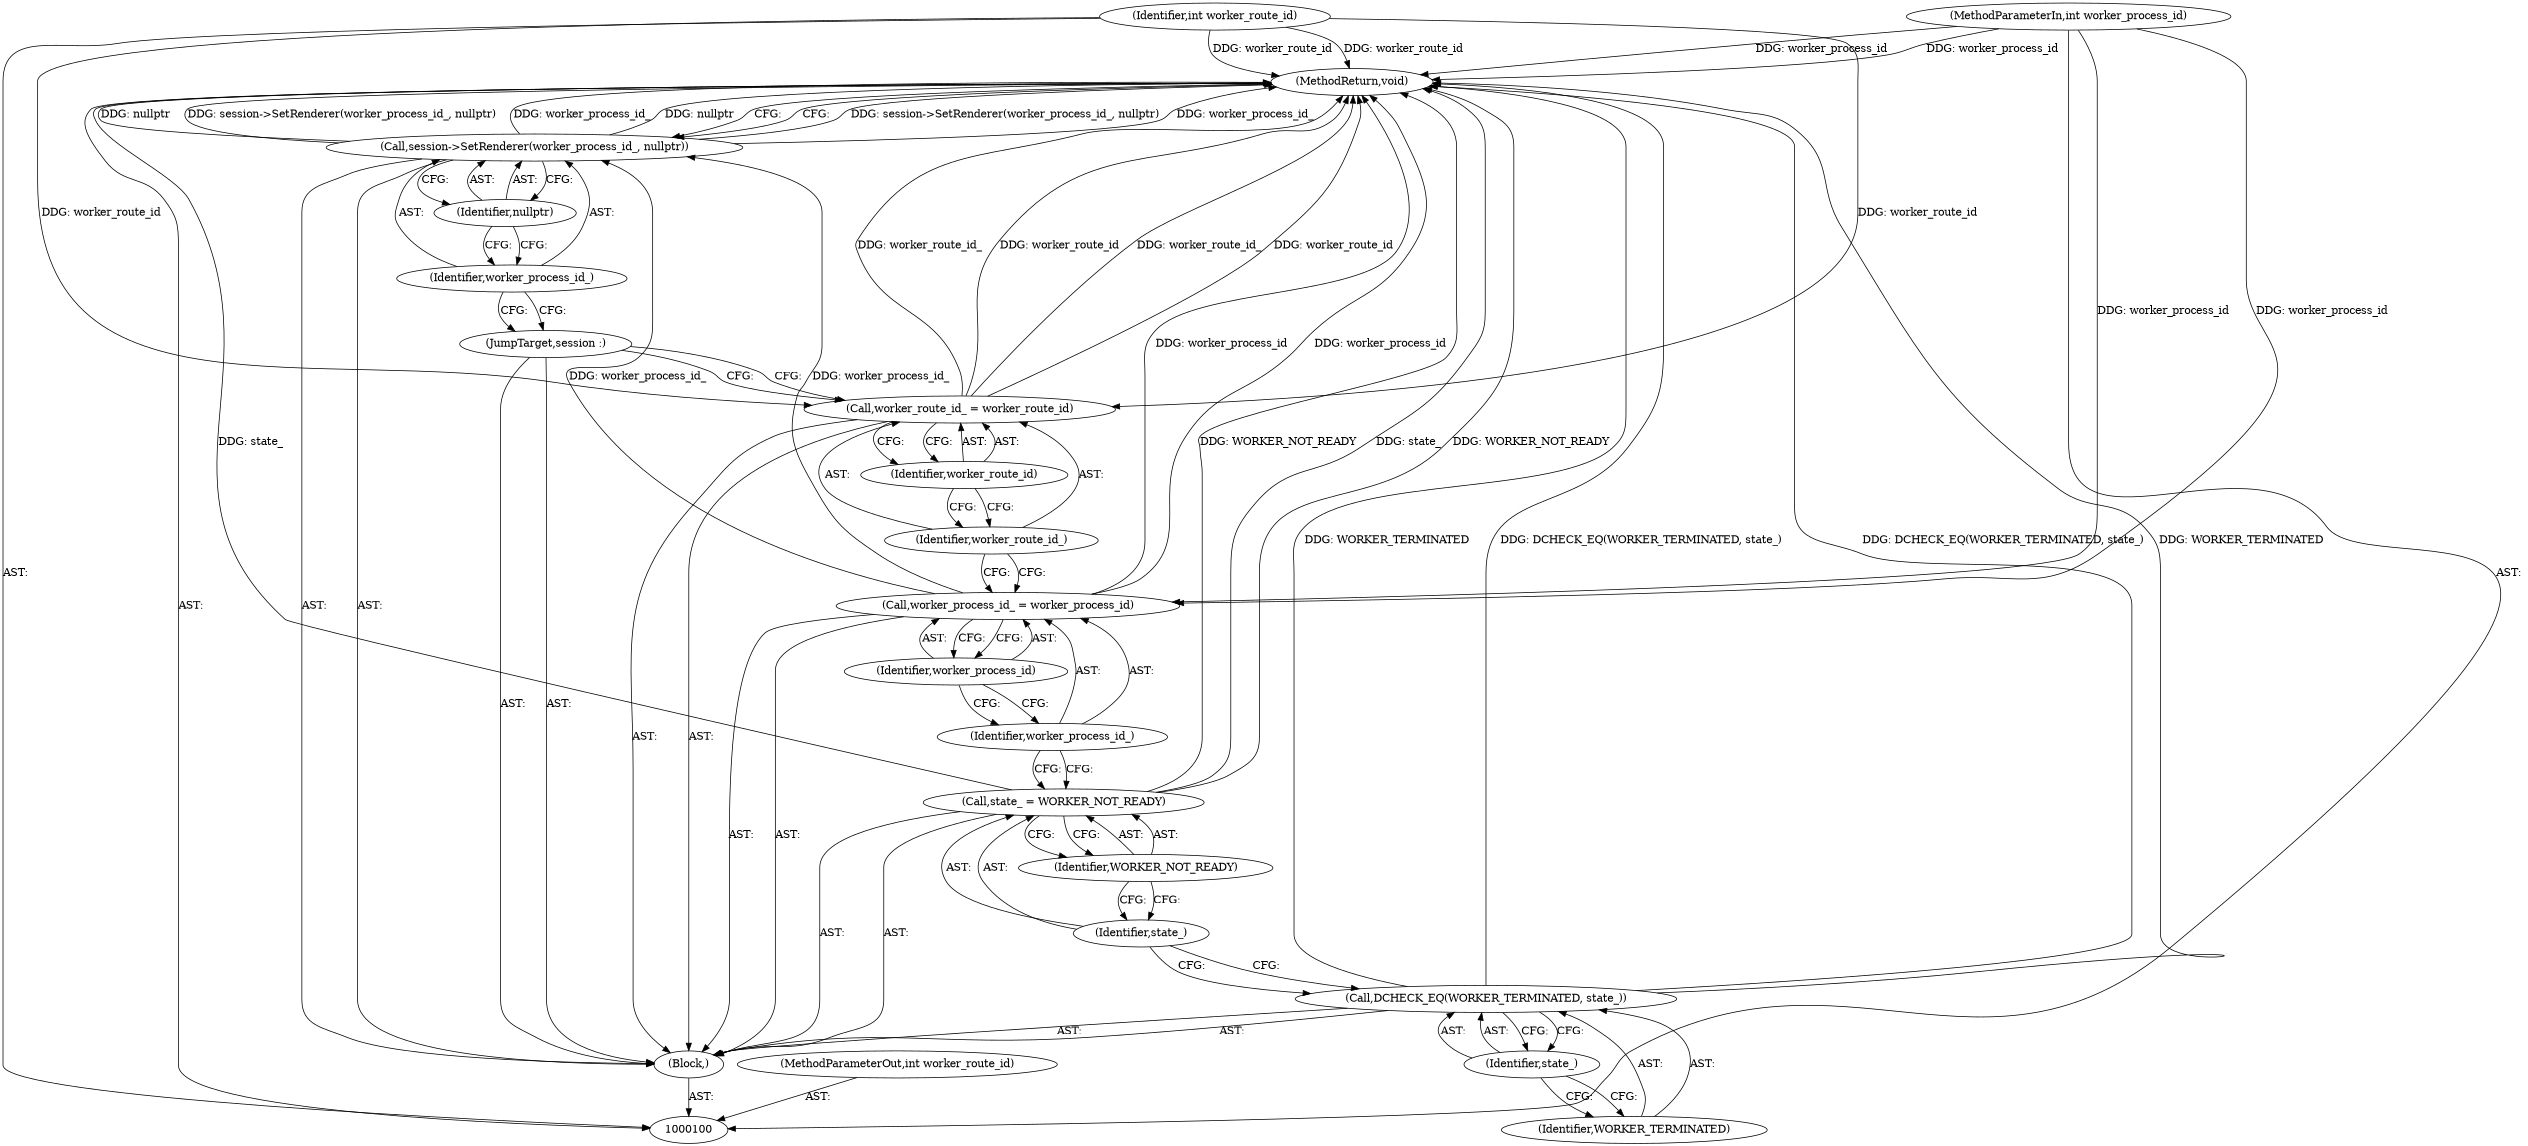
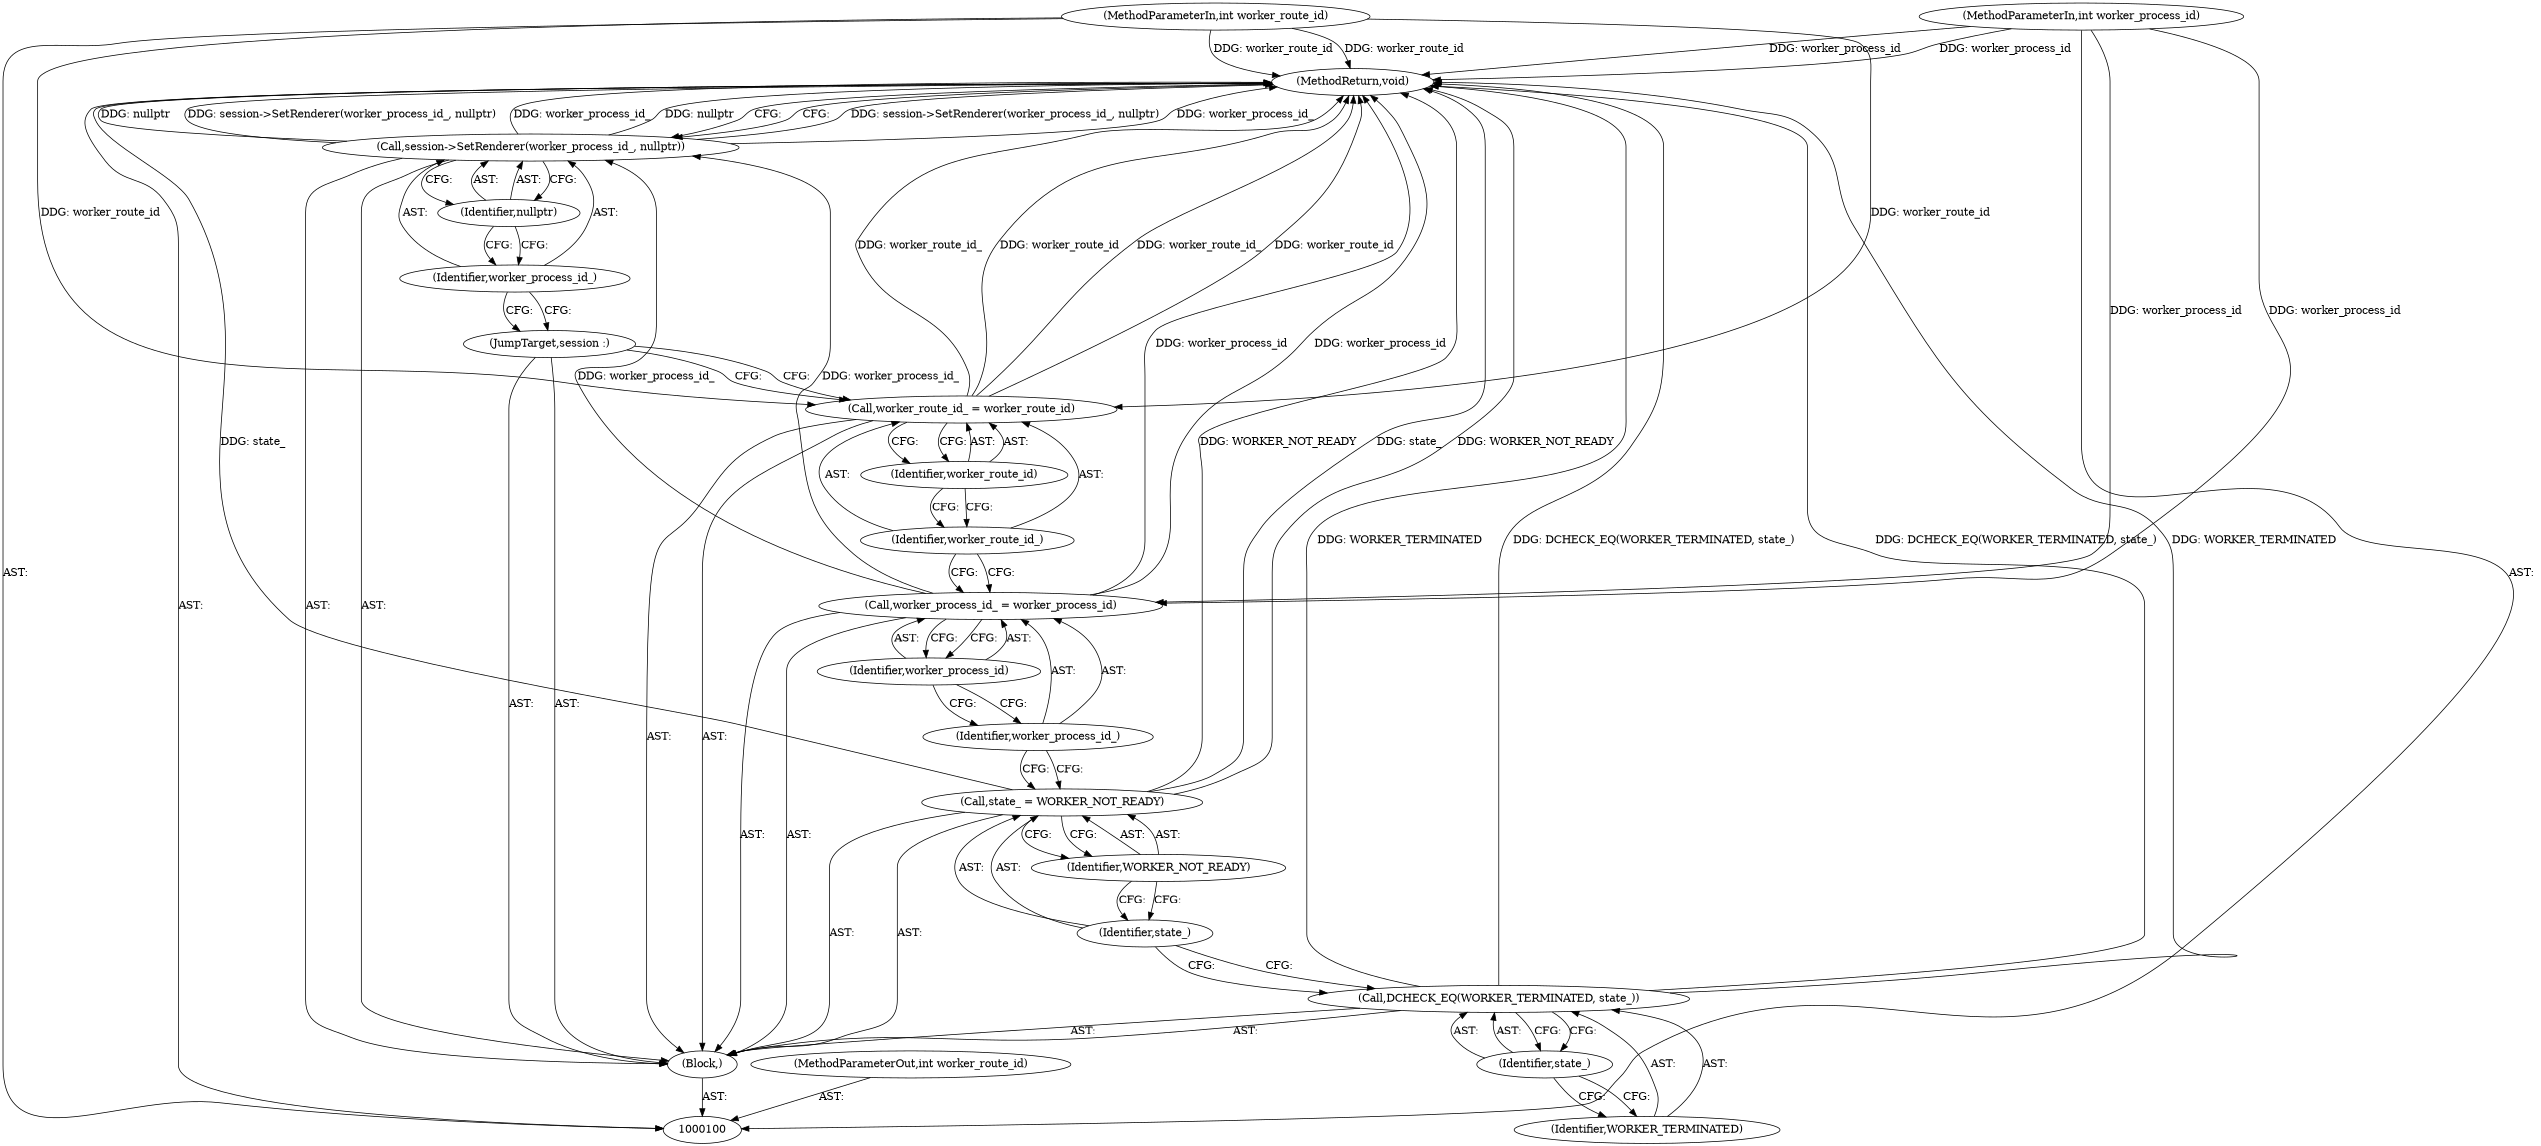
  digraph {
    n1 [label="(MethodReturn,void)"]
    n2 [label="(Call,session->SetRenderer(worker_process_id_, nullptr))"]
    1000100
    n4 [label="(Block,)"]
    n5 [label="(Identifier,nullptr)"]
    n6 [label="(MethodParameterIn,int worker_process_id)"]
    n7 [label="(Call,worker_process_id_ = worker_process_id)"]
    n8 [label="(Identifier,worker_process_id)"]
-   n9 [label="(Identifier,int worker_route_id)"]
+   n9 [label="(MethodParameterIn,int worker_route_id)"]
    n10 [label="(Call,worker_route_id_ = worker_route_id)"]
    n11 [label="(Identifier,worker_route_id)"]
    n12 [label="(MethodParameterOut,int worker_route_id)"]
    n13 [label="(Identifier,WORKER_TERMINATED)"]
    n14 [label="(Call,DCHECK_EQ(WORKER_TERMINATED, state_))"]
    n15 [label="(Identifier,state_)"]
    n16 [label="(Identifier,WORKER_NOT_READY)"]
    n17 [label="(Call,state_ = WORKER_NOT_READY)"]
    n18 [label="(Identifier,state_)"]
    n19 [label="(Identifier,worker_process_id_)"]
    n20 [label="(Identifier,worker_route_id_)"]
    n21 [label="(JumpTarget,session :)"]
    n22 [label="(Identifier,worker_process_id_)"]
    n1 -> n2 [label="CFG: "]
    n1 -> n2 [label="CFG: "]
    n1 -> 1000100 [label="AST: "]
    n2 -> n1 [label="DDG: session->SetRenderer(worker_process_id_, nullptr)"]
    n2 -> n1 [label="DDG: worker_process_id_"]
    n2 -> n1 [label="DDG: nullptr"]
    n2 -> n1 [label="DDG: session->SetRenderer(worker_process_id_, nullptr)"]
    n2 -> n1 [label="DDG: worker_process_id_"]
    n2 -> n1 [label="DDG: nullptr"]
    n2 -> n4 [label="AST: "]
    n2 -> n4 [label="AST: "]
    n2 -> n5 [label="CFG: "]
    n2 -> n5 [label="CFG: "]
    n4 -> 1000100 [label="AST: "]
    n5 -> n2 [label="AST: "]
    n5 -> n2 [label="AST: "]
    n5 -> n22 [label="CFG: "]
    n5 -> n22 [label="CFG: "]
    n6 -> n1 [label="DDG: worker_process_id"]
    n6 -> n1 [label="DDG: worker_process_id"]
    n6 -> 1000100 [label="AST: "]
    n6 -> n7 [label="DDG: worker_process_id"]
    n6 -> n7 [label="DDG: worker_process_id"]
    n7 -> n1 [label="DDG: worker_process_id"]
    n7 -> n1 [label="DDG: worker_process_id"]
    n7 -> n2 [label="DDG: worker_process_id_"]
    n7 -> n2 [label="DDG: worker_process_id_"]
    n7 -> n4 [label="AST: "]
    n7 -> n4 [label="AST: "]
    n7 -> n8 [label="CFG: "]
    n7 -> n8 [label="CFG: "]
    n8 -> n7 [label="AST: "]
    n8 -> n7 [label="AST: "]
    n8 -> n19 [label="CFG: "]
    n8 -> n19 [label="CFG: "]
    n9 -> n1 [label="DDG: worker_route_id"]
    n9 -> n1 [label="DDG: worker_route_id"]
    n9 -> 1000100 [label="AST: "]
    n9 -> n10 [label="DDG: worker_route_id"]
    n9 -> n10 [label="DDG: worker_route_id"]
    n10 -> n1 [label="DDG: worker_route_id_"]
    n10 -> n1 [label="DDG: worker_route_id"]
    n10 -> n1 [label="DDG: worker_route_id_"]
    n10 -> n1 [label="DDG: worker_route_id"]
    n10 -> n4 [label="AST: "]
    n10 -> n4 [label="AST: "]
    n10 -> n11 [label="CFG: "]
    n10 -> n11 [label="CFG: "]
    n11 -> n10 [label="AST: "]
    n11 -> n10 [label="AST: "]
    n11 -> n20 [label="CFG: "]
    n11 -> n20 [label="CFG: "]
    n12 -> 1000100 [label="AST: "]
    n13 -> n14 [label="AST: "]
    n13 -> n14 [label="AST: "]
    n14 -> n1 [label="DDG: DCHECK_EQ(WORKER_TERMINATED, state_)"]
    n14 -> n1 [label="DDG: WORKER_TERMINATED"]
    n14 -> n1 [label="DDG: DCHECK_EQ(WORKER_TERMINATED, state_)"]
    n14 -> n1 [label="DDG: WORKER_TERMINATED"]
    n14 -> n4 [label="AST: "]
    n14 -> n4 [label="AST: "]
    n14 -> n15 [label="CFG: "]
    n14 -> n15 [label="CFG: "]
    n15 -> n13 [label="CFG: "]
    n15 -> n13 [label="CFG: "]
    n15 -> n14 [label="AST: "]
    n15 -> n14 [label="AST: "]
    n16 -> n17 [label="AST: "]
    n16 -> n17 [label="AST: "]
    n16 -> n18 [label="CFG: "]
    n16 -> n18 [label="CFG: "]
    n17 -> n1 [label="DDG: state_"]
    n17 -> n1 [label="DDG: WORKER_NOT_READY"]
    n17 -> n1 [label="DDG: state_"]
    n17 -> n1 [label="DDG: WORKER_NOT_READY"]
    n17 -> n4 [label="AST: "]
    n17 -> n4 [label="AST: "]
    n17 -> n16 [label="CFG: "]
    n17 -> n16 [label="CFG: "]
    n18 -> n14 [label="CFG: "]
    n18 -> n14 [label="CFG: "]
    n18 -> n17 [label="AST: "]
    n18 -> n17 [label="AST: "]
    n19 -> n7 [label="AST: "]
    n19 -> n7 [label="AST: "]
    n19 -> n17 [label="CFG: "]
    n19 -> n17 [label="CFG: "]
    n20 -> n7 [label="CFG: "]
    n20 -> n7 [label="CFG: "]
    n20 -> n10 [label="AST: "]
    n20 -> n10 [label="AST: "]
    n21 -> n4 [label="AST: "]
    n21 -> n4 [label="AST: "]
    n21 -> n10 [label="CFG: "]
    n21 -> n10 [label="CFG: "]
    n22 -> n2 [label="AST: "]
    n22 -> n2 [label="AST: "]
    n22 -> n21 [label="CFG: "]
    n22 -> n21 [label="CFG: "]
  }
